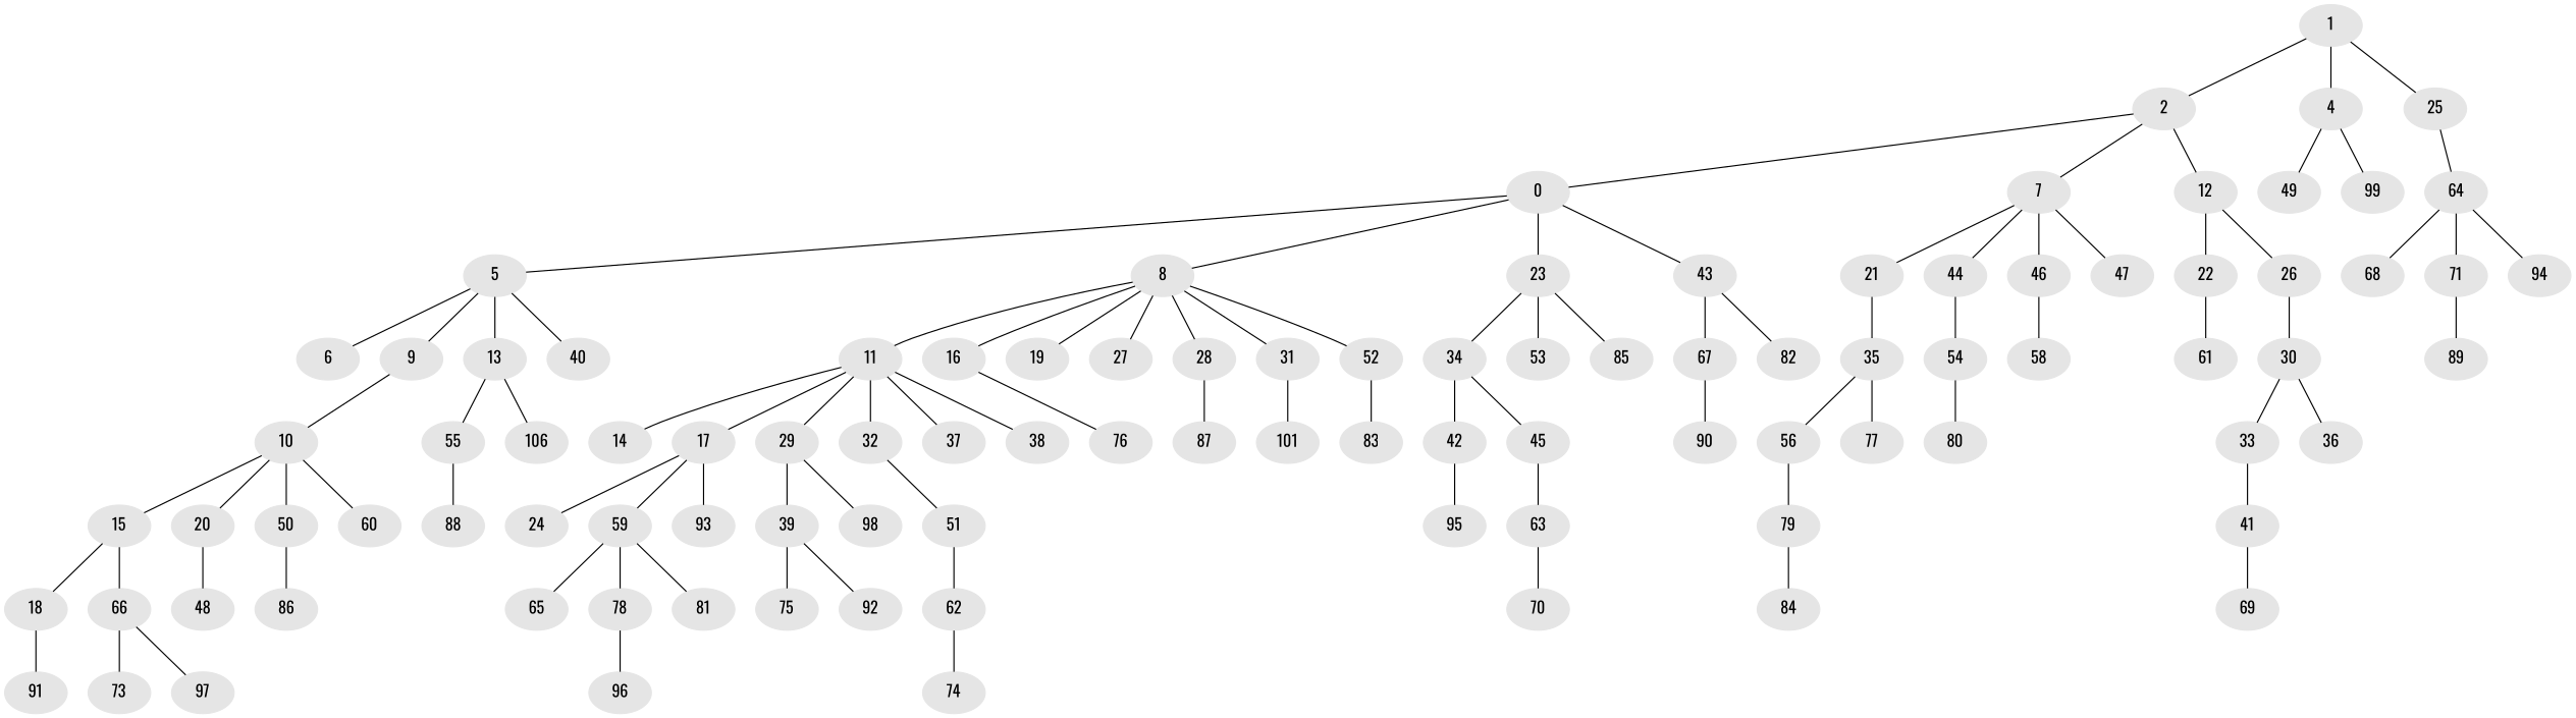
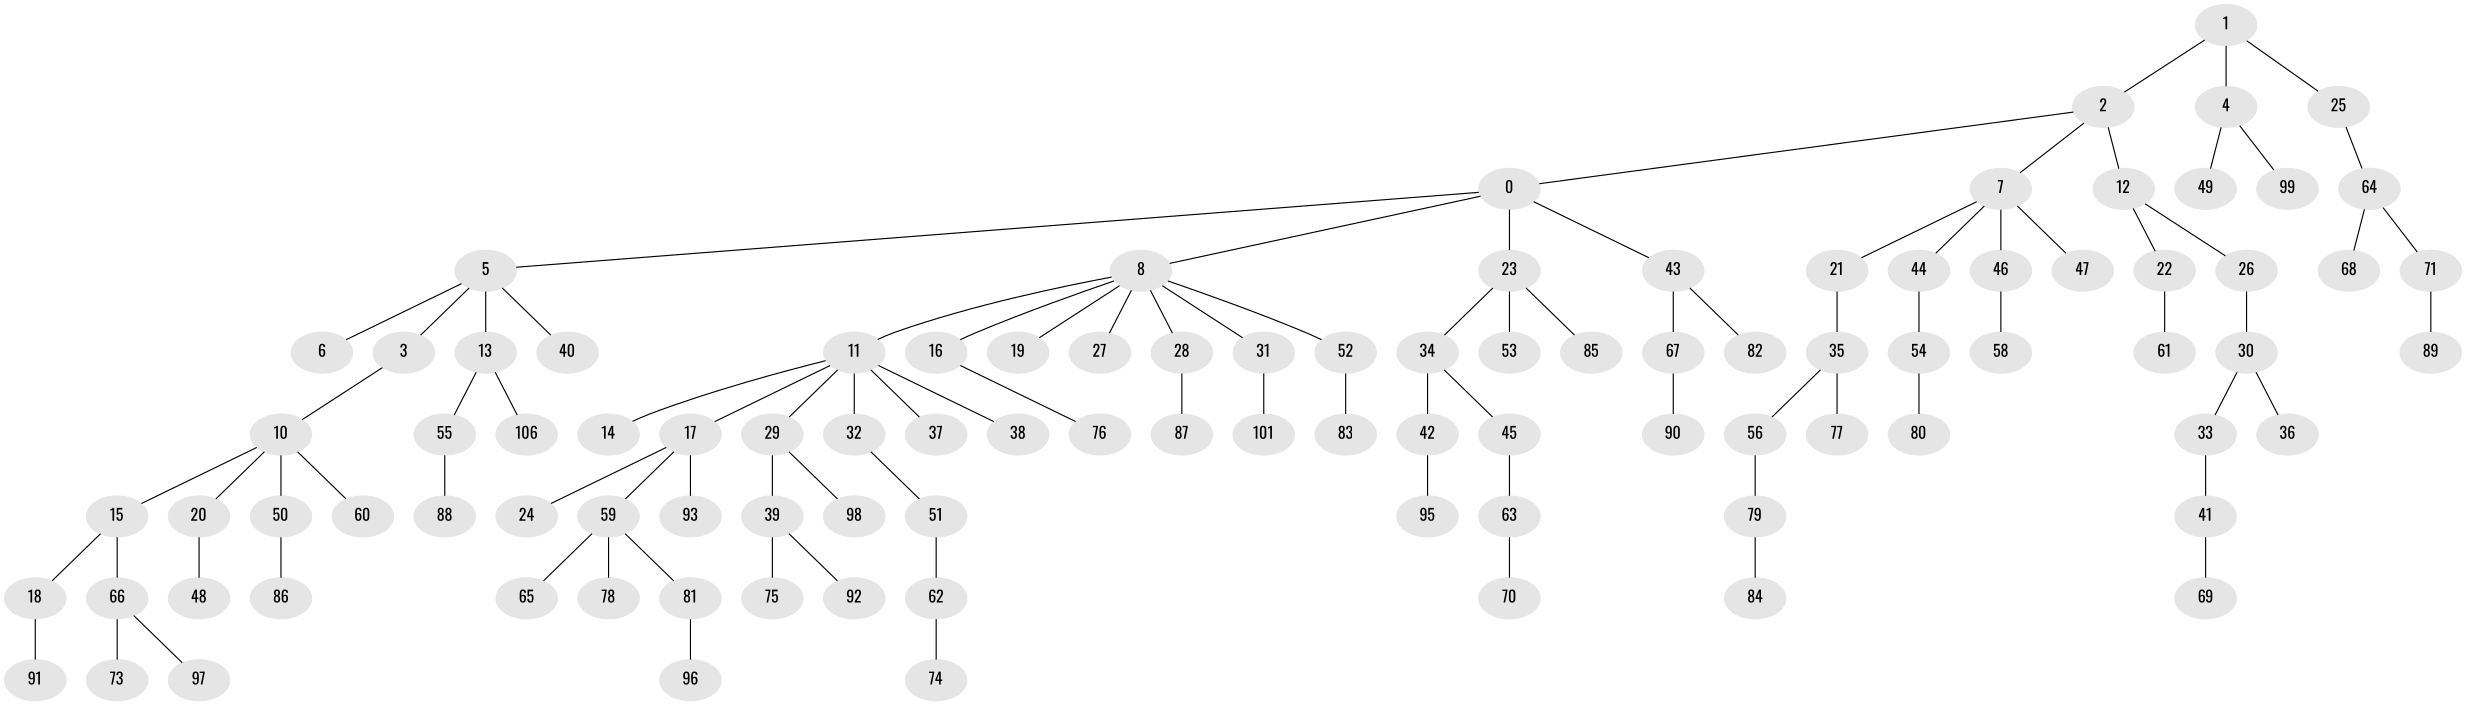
  graph {
    fontname=Oswald
    node [color=gray90 fontname=Oswald style=filled]
    edge [fontname=Oswald]
    1
    2
    4
    25
    n5 [label=0]
    7
    12
    49
    99
    64
    5
    8
    23
    43
    21
    44
    46
    47
    22
    26
    6
-   9
+   9 [label=3]
    13
    40
    11
    16
    19
    27
    28
    31
    52
    34
    53
    85
    67
    82
    10
    55
    n39 [label=106]
    35
    54
    58
    14
    17
    29
    32
    37
    38
    76
    87
    101
    83
    15
    20
    50
    60
    18
    66
    48
    86
    24
    59
    93
    39
    98
    51
    61
    30
    88
    91
    73
    97
    65
    78
    81
    56
    77
    42
    45
    68
    71
-   94
    33
    36
    75
    92
    41
    62
    69
    95
    63
    79
    90
    80
    70
    74
    84
    96
    89
    1 -- 2
    1 -- 4
    1 -- 25
    2 -- n5
    2 -- 7
    2 -- 12
    4 -- 49
    4 -- 99
    25 -- 64
    n5 -- 5
    n5 -- 8
    n5 -- 23
    n5 -- 43
    7 -- 21
    7 -- 44
    7 -- 46
    7 -- 47
    12 -- 22
    12 -- 26
    64 -- 68
    64 -- 71
-   64 -- 94
    5 -- 6
    5 -- 9
    5 -- 13
    5 -- 40
    8 -- 11
    8 -- 16
    8 -- 19
    8 -- 27
    8 -- 28
    8 -- 31
    8 -- 52
    23 -- 34
    23 -- 53
    23 -- 85
    43 -- 67
    43 -- 82
    21 -- 35
    44 -- 54
    46 -- 58
    22 -- 61
    26 -- 30
    9 -- 10
    13 -- 55
    13 -- n39
    11 -- 14
    11 -- 17
    11 -- 29
    11 -- 32
    11 -- 37
    11 -- 38
    16 -- 76
    28 -- 87
    31 -- 101
    52 -- 83
    34 -- 42
    34 -- 45
    67 -- 90
    10 -- 15
    10 -- 20
    10 -- 50
    10 -- 60
    55 -- 88
    35 -- 56
    35 -- 77
    54 -- 80
    17 -- 24
    17 -- 59
    17 -- 93
    29 -- 39
    29 -- 98
    32 -- 51
    15 -- 18
    15 -- 66
    20 -- 48
    50 -- 86
    18 -- 91
    66 -- 73
    66 -- 97
    59 -- 65
    59 -- 78
    59 -- 81
    39 -- 75
    39 -- 92
    51 -- 62
    30 -- 33
    30 -- 36
-   78 -- 96
+   81 -- 96
    56 -- 79
    42 -- 95
    45 -- 63
    71 -- 89
    33 -- 41
    41 -- 69
    62 -- 74
    63 -- 70
    79 -- 84
  }
